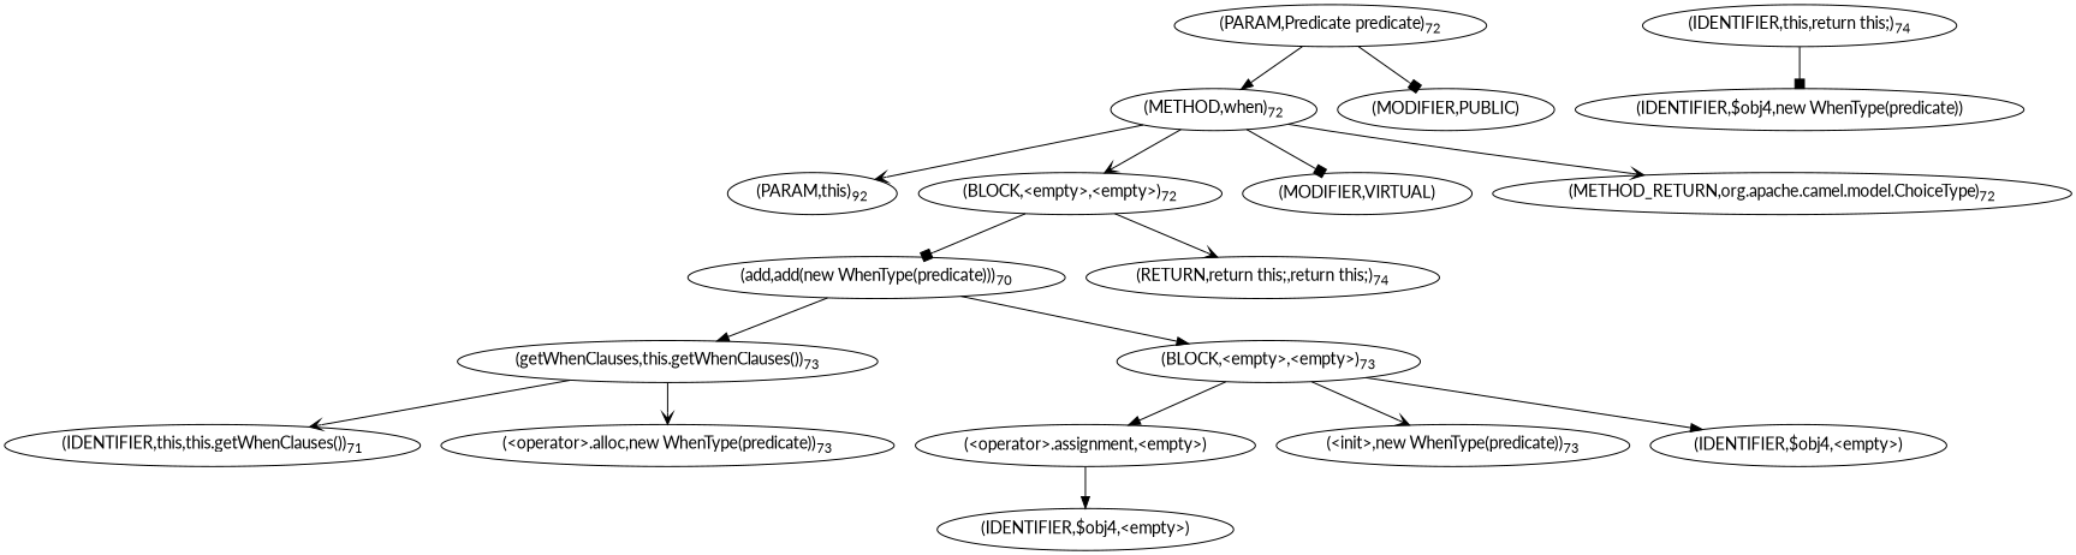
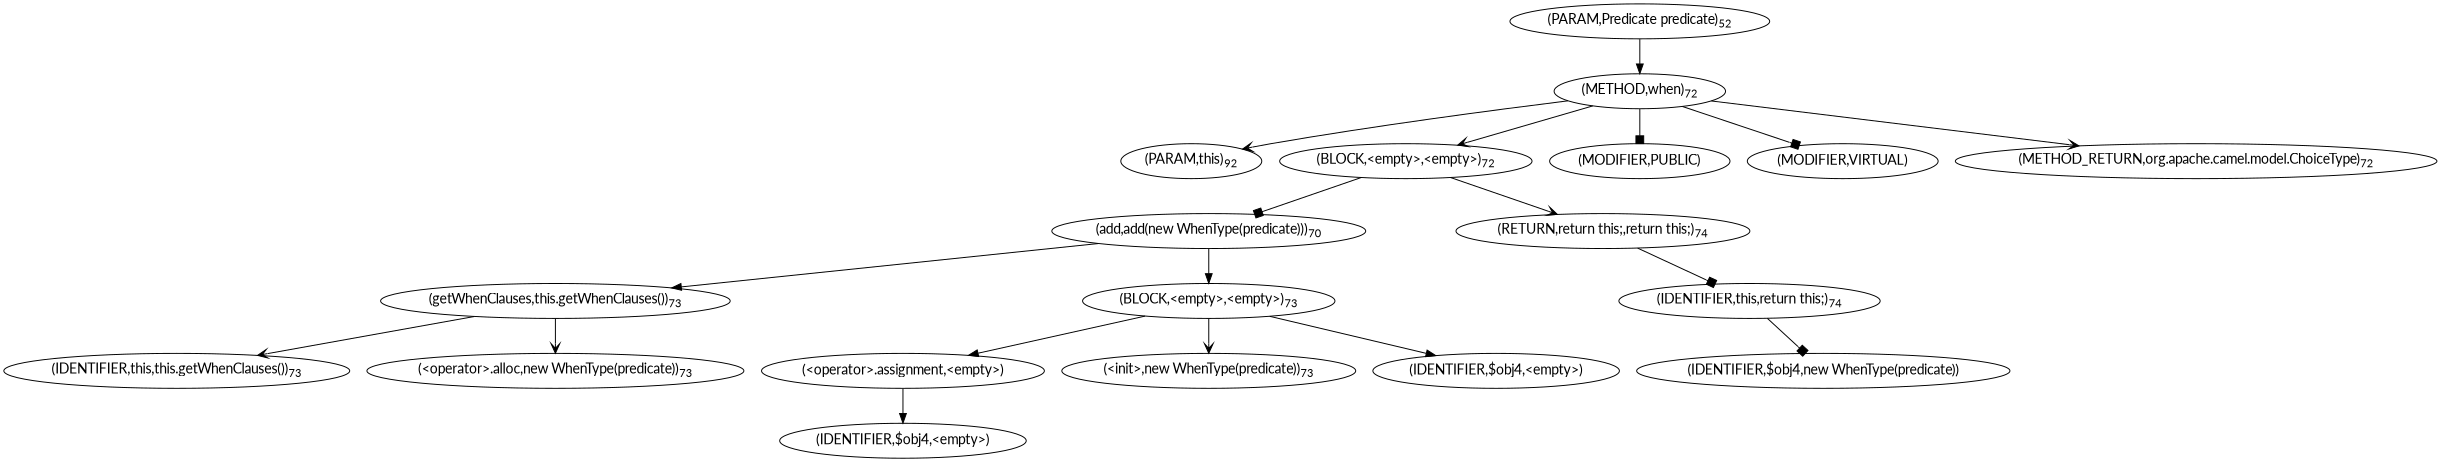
  digraph {
    fontname=Lato
    node [fontname=Lato]
    edge [arrowhead=vee fontname=Lato]
    n1 [label=<(METHOD,when)<SUB>72</SUB>>]
    n2 [label=<(PARAM,this)<SUB>92</SUB>>]
    n3 [label=<(BLOCK,&lt;empty&gt;,&lt;empty&gt;)<SUB>72</SUB>>]
    n4 [label=<(MODIFIER,PUBLIC)>]
    n5 [label=<(MODIFIER,VIRTUAL)>]
    n6 [label=<(METHOD_RETURN,org.apache.camel.model.ChoiceType)<SUB>72</SUB>>]
-   n7 [label=<(PARAM,Predicate predicate)<SUB>72</SUB>>]
+   n7 [label=<(PARAM,Predicate predicate)<SUB>52</SUB>>]
    n8 [label=<(add,add(new WhenType(predicate)))<SUB>70</SUB>>]
    n9 [label=<(RETURN,return this;,return this;)<SUB>74</SUB>>]
    n10 [label=<(getWhenClauses,this.getWhenClauses())<SUB>73</SUB>>]
    n11 [label=<(BLOCK,&lt;empty&gt;,&lt;empty&gt;)<SUB>73</SUB>>]
    n12 [label=<(IDENTIFIER,this,return this;)<SUB>74</SUB>>]
-   n13 [label=<(IDENTIFIER,this,this.getWhenClauses())<SUB>71</SUB>>]
+   n13 [label=<(IDENTIFIER,this,this.getWhenClauses())<SUB>73</SUB>>]
    n14 [label=<(&lt;operator&gt;.alloc,new WhenType(predicate))<SUB>73</SUB>>]
    n15 [label=<(&lt;operator&gt;.assignment,&lt;empty&gt;)>]
    n16 [label=<(&lt;init&gt;,new WhenType(predicate))<SUB>73</SUB>>]
    n17 [label=<(IDENTIFIER,$obj4,&lt;empty&gt;)>]
    n18 [label=<(IDENTIFIER,$obj4,&lt;empty&gt;)>]
    n19 [label=<(IDENTIFIER,$obj4,new WhenType(predicate))>]
    n1 -> n2
    n1 -> n3
-   n7 -> n4 [arrowhead=box]
+   n1 -> n4 [arrowhead=box]
    n1 -> n5 [arrowhead=box]
    n1 -> n6
    n3 -> n8 [arrowhead=box]
    n3 -> n9
    n7 -> n1 [arrowhead=normal]
    n8 -> n10 [arrowhead=normal]
    n8 -> n11 [arrowhead=normal]
+   n9 -> n12 [arrowhead=box]
    n10 -> n13
    n10 -> n14
    n11 -> n15 [arrowhead=normal]
    n11 -> n16
    n11 -> n17 [arrowhead=normal]
    n12 -> n19 [arrowhead=box]
    n15 -> n18 [arrowhead=normal]
  }
